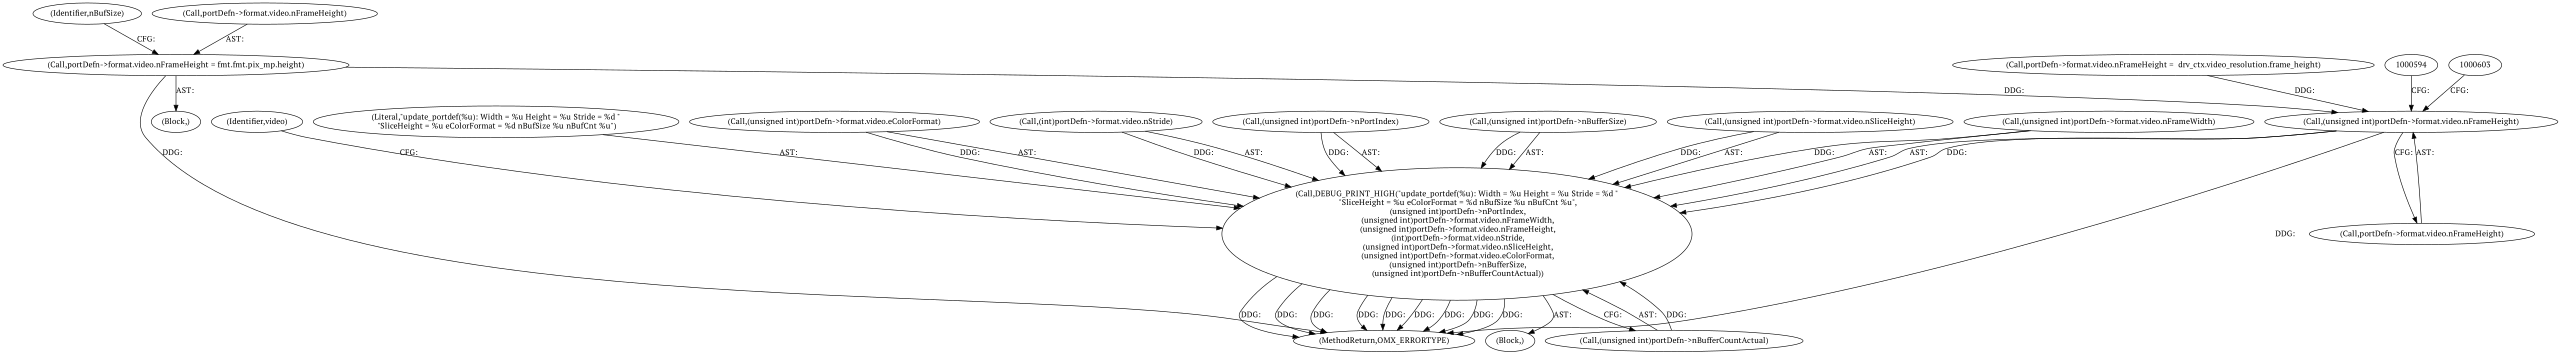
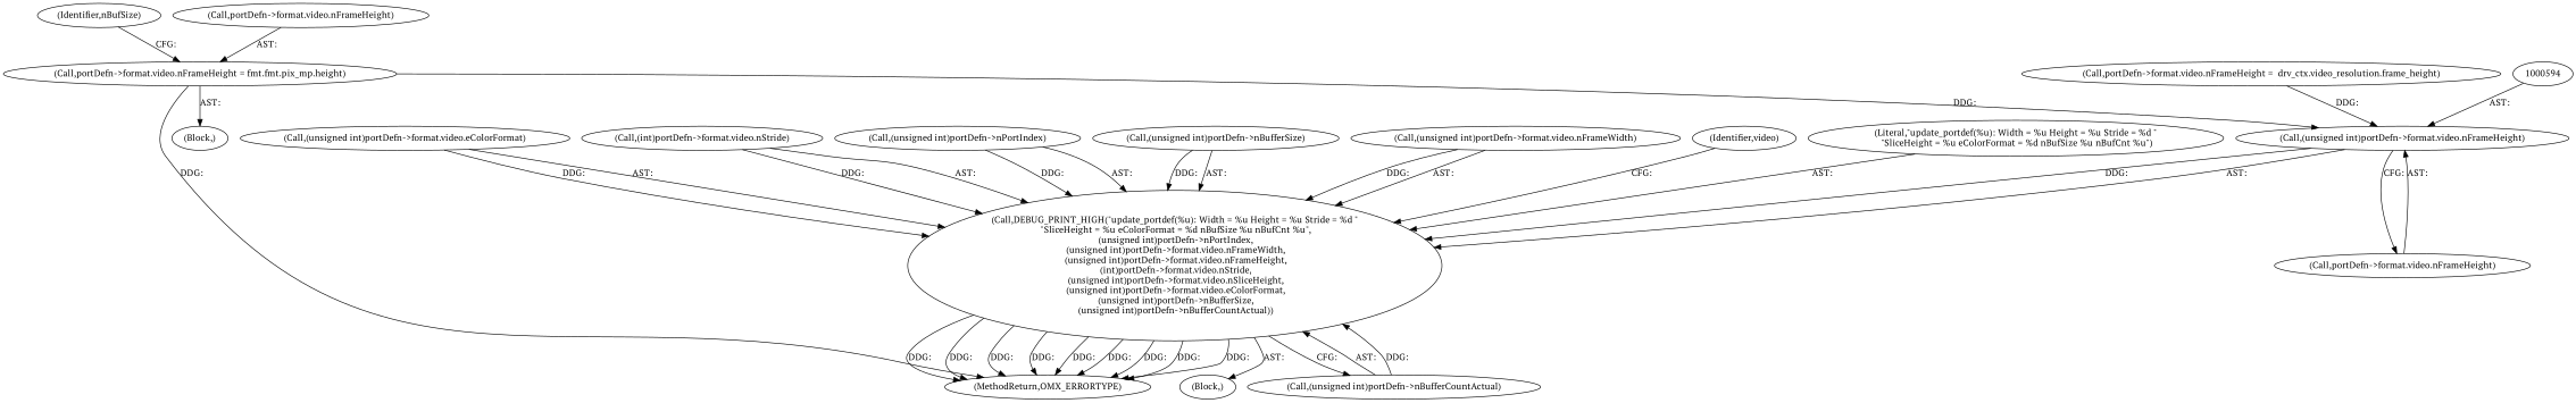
  digraph {
    fontname="PT Serif"
    node [fontname="PT Serif"]
    edge [fontname="PT Serif"]
    n1 [label="(Call,portDefn->format.video.nFrameHeight = fmt.fmt.pix_mp.height)"]
    n2 [label="(Call,(unsigned int)portDefn->format.video.nFrameHeight)"]
    n3 [label="(MethodReturn,OMX_ERRORTYPE)"]
    n4 [label="(Block,)"]
    n5 [label="(Call,DEBUG_PRINT_HIGH(\"update_portdef(%u): Width = %u Height = %u Stride = %d \"\n \"SliceHeight = %u eColorFormat = %d nBufSize %u nBufCnt %u\",\n (unsigned int)portDefn->nPortIndex,\n (unsigned int)portDefn->format.video.nFrameWidth,\n (unsigned int)portDefn->format.video.nFrameHeight,\n (int)portDefn->format.video.nStride,\n (unsigned int)portDefn->format.video.nSliceHeight,\n (unsigned int)portDefn->format.video.eColorFormat,\n (unsigned int)portDefn->nBufferSize,\n (unsigned int)portDefn->nBufferCountActual))"]
    n6 [label="(Call,portDefn->format.video.nFrameHeight)"]
    n7 [label="(Block,)"]
    n8 [label="(Call,(unsigned int)portDefn->nBufferCountActual)"]
    n9 [label="(Call,(unsigned int)portDefn->format.video.eColorFormat)"]
    n10 [label="(Identifier,nBufSize)"]
    n11 [label="(Call,(int)portDefn->format.video.nStride)"]
    n12 [label="(Call,(unsigned int)portDefn->nPortIndex)"]
    n13 [label="(Call,(unsigned int)portDefn->nBufferSize)"]
-   n14 [label="(Call,(unsigned int)portDefn->format.video.nSliceHeight)"]
    n15 [label="(Call,(unsigned int)portDefn->format.video.nFrameWidth)"]
    n16 [label="(Call,portDefn->format.video.nFrameHeight)"]
    n17 [label="(Call,portDefn->format.video.nFrameHeight =  drv_ctx.video_resolution.frame_height)"]
    n18 [label="(Identifier,video)"]
    n19 [label="(Literal,\"update_portdef(%u): Width = %u Height = %u Stride = %d \"\n \"SliceHeight = %u eColorFormat = %d nBufSize %u nBufCnt %u\")"]
    1000594
-   1000603
    n1 -> n2 [label="DDG: "]
    n1 -> n3 [label="DDG: "]
    n1 -> n4 [label="AST: "]
-   n2 -> n3 [label="DDG: "]
    n2 -> n5 [label="AST: "]
    n2 -> n5 [label="DDG: "]
    n2 -> n6 [label="CFG: "]
    n5 -> n3 [label="DDG: "]
    n5 -> n3 [label="DDG: "]
    n5 -> n3 [label="DDG: "]
    n5 -> n3 [label="DDG: "]
    n5 -> n3 [label="DDG: "]
    n5 -> n3 [label="DDG: "]
    n5 -> n3 [label="DDG: "]
    n5 -> n3 [label="DDG: "]
    n5 -> n3 [label="DDG: "]
    n5 -> n7 [label="AST: "]
    n5 -> n8 [label="CFG: "]
    n6 -> n2 [label="AST: "]
    n8 -> n5 [label="AST: "]
    n8 -> n5 [label="DDG: "]
    n9 -> n5 [label="AST: "]
    n9 -> n5 [label="DDG: "]
    n10 -> n1 [label="CFG: "]
    n11 -> n5 [label="AST: "]
    n11 -> n5 [label="DDG: "]
    n12 -> n5 [label="AST: "]
    n12 -> n5 [label="DDG: "]
    n13 -> n5 [label="AST: "]
    n13 -> n5 [label="DDG: "]
-   n14 -> n5 [label="AST: "]
-   n14 -> n5 [label="DDG: "]
    n15 -> n5 [label="AST: "]
    n15 -> n5 [label="DDG: "]
    n16 -> n1 [label="AST: "]
    n17 -> n2 [label="DDG: "]
    n18 -> n5 [label="CFG: "]
    n19 -> n5 [label="AST: "]
-   1000594 -> n2 [label="CFG: "]
-   1000603 -> n2 [label="CFG: "]
+   1000594 -> n2 [label="AST: "]
  }
